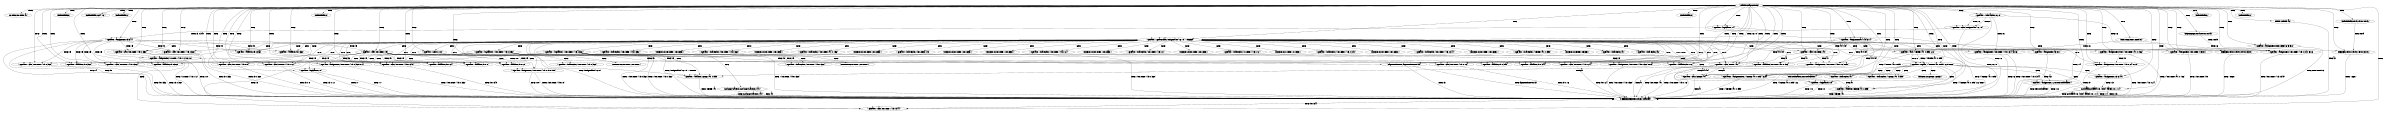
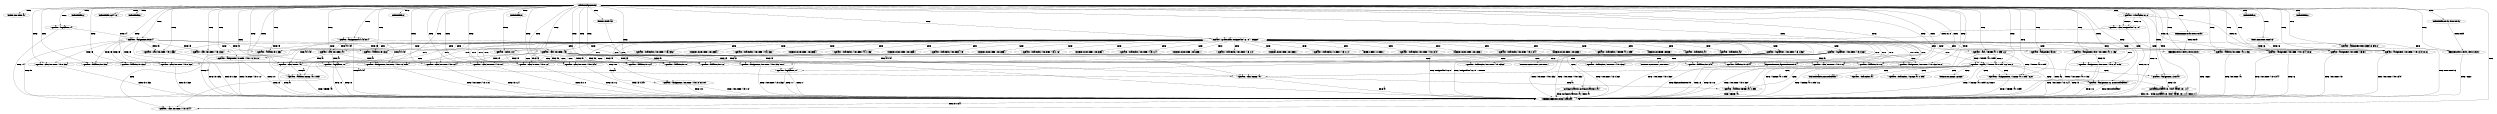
  digraph {
    n1 [label="(METHOD,tftp_connect)"]
-   n2 [label="(DWORD,_QWORD *a1)"]
+   n2 [label="(PARAM,_QWORD *a1)"]
    n3 [label="(PARAM,_BYTE *a2)"]
    n4 [label="(<operator>.assignment,a1[148] = v4)"]
    n5 [label="(<operator>.logicalNot,!v4)"]
    n6 [label="(IDENTIFIER,L,)"]
    n7 [label="(<operator>.assignment,v5 = v4)"]
    n8 [label="(IDENTIFIER,v6,if ( v6 ))"]
    n9 [label="(IDENTIFIER,L,)"]
    n10 [label="(<operator>.greaterThan,(unsigned int)(v6 - 8) > 0xFFB0)"]
    n11 [label="(<operator>.subtraction,v6 - 8)"]
    n12 [label="(RETURN,return result;,return result;)"]
    n13 [label="(IDENTIFIER,result,return result;)"]
    n14 [label="(<operator>.assignment,LODWORD(v6) = 512)"]
    n15 [label="(LODWORD,LODWORD(v6))"]
    n16 [label="(<operator>.cast,(_QWORD *)(v5 + 352))"]
    n17 [label="(<operator>.addition,v5 + 352)"]
    n18 [label="(<operator>.assignment,*(_QWORD *)(v5 + 352) = v7)"]
    n19 [label="(<operator>.cast,(_QWORD *)(v5 + 352))"]
    n20 [label="(<operator>.addition,v5 + 352)"]
    n21 [label="(<operator>.logicalNot,!v7)"]
    n22 [label="(IDENTIFIER,L,)"]
    n23 [label="(<operator>.cast,(_QWORD *)(v5 + 360))"]
    n24 [label="(<operator>.addition,v5 + 360)"]
    n25 [label="(<operator>.assignment,*(_QWORD *)(v5 + 360) = v8)"]
    n26 [label="(<operator>.cast,(_QWORD *)(v5 + 360))"]
    n27 [label="(<operator>.addition,v5 + 360)"]
    n28 [label="(<operator>.logicalNot,!v8)"]
    n29 [label="(IDENTIFIER,L,)"]
    n30 [label="(<operator>.assignment,v9 = *((_DWORD *)a1 + 156))"]
    n31 [label="(<operator>.addition,(_DWORD *)a1 + 156)"]
    n32 [label="(<operator>.cast,(_DWORD *)a1)"]
    n33 [label="(<operator>.assignment,*(_DWORD *)v5 = 0)"]
    n34 [label="(<operator>.cast,(_DWORD *)v5)"]
    n35 [label="(<operator>.assignment,*(_QWORD *)(v5 + 16) = a1)"]
    n36 [label="(<operator>.cast,(_QWORD *)(v5 + 16))"]
    n37 [label="(<operator>.addition,v5 + 16)"]
    n38 [label="(<operator>.assignment,*(_DWORD *)(v5 + 24) = v9)"]
    n39 [label="(<operator>.cast,(_DWORD *)(v5 + 24))"]
    n40 [label="(<operator>.addition,v5 + 24)"]
    n41 [label="(<operator>.cast,(_DWORD *)(v5 + 8))"]
    n42 [label="(<operator>.addition,v5 + 8)"]
    n43 [label="(<operator>.minus,-100)"]
    n44 [label="(<operator>.assignment,*(_WORD *)(v5 + 72) = v10)"]
    n45 [label="(<operator>.cast,(_WORD *)(v5 + 72))"]
    n46 [label="(<operator>.addition,v5 + 72)"]
    n47 [label="(<operator>.assignment,*(_DWORD *)(v5 + 340) = v6)"]
    n48 [label="(<operator>.cast,(_DWORD *)(v5 + 340))"]
    n49 [label="(<operator>.addition,v5 + 340)"]
    n50 [label="(<operator>.assignment,*(_DWORD *)(v5 + 344) = v6)"]
    n51 [label="(<operator>.cast,(_DWORD *)(v5 + 344))"]
    n52 [label="(<operator>.addition,v5 + 344)"]
    n53 [label="(tftp_set_timeouts,tftp_set_timeouts(v5))"]
    n54 [label="(<operator>.equals,(*((_BYTE *)a1 + 895) & 2) == 0)"]
    n55 [label="(<operator>.and,*((_BYTE *)a1 + 895) & 2)"]
    n56 [label="(<operator>.addition,(_BYTE *)a1 + 895)"]
    n57 [label="(<operator>.cast,(_BYTE *)a1)"]
    n58 [label="(<operator>.assignment,v12 = __errno_location())"]
    n59 [label="(<operator>.assignment,v13 = *a1)"]
    n60 [label="(Curl_failf,Curl_failf(v13, \"bind() failed; %s\", v14))"]
    n61 [label="(IDENTIFIER,L,)"]
    n62 [label="(<operators>.assignmentOr,*((_BYTE *)a1 + 895) |= 2u)"]
    n63 [label="(<operator>.addition,(_BYTE *)a1 + 895)"]
    n64 [label="(<operator>.cast,(_BYTE *)a1)"]
    n65 [label="(IDENTIFIER,L,)"]
    n66 [label="(<operator>.assignment,*a2 = 1)"]
    n67 [label="(RETURN,return result;,return result;)"]
    n68 [label="(IDENTIFIER,result,return result;)"]
    n69 [label="(METHOD_RETURN,__int64 __fastcall)"]
    n70 [label="(<operator>.logicalNot,!*(_QWORD *)(v5 + 352))"]
    n71 [label="(<operator>.logicalNot,!*(_QWORD *)(v5 + 360))"]
    n72 [label="(<operator>.assignment,*(_DWORD *)(v5 + 8) = -100)"]
    n73 [label="(Curl_pgrsStartNow,Curl_pgrsStartNow(*a1))"]
    n74 [label="(<operator>.indirection,*(_QWORD *)(v5 + 352))"]
    n75 [label="(UNKNOWN,_QWORD *,_QWORD *)"]
    n76 [label="(<operator>.indirection,*(_QWORD *)(v5 + 360))"]
    n77 [label="(UNKNOWN,_QWORD *,_QWORD *)"]
    n78 [label="(<operator>.indirection,*((_DWORD *)a1 + 156))"]
    n79 [label="(UNKNOWN,_DWORD *,_DWORD *)"]
    n80 [label="(<operator>.indirection,*(_DWORD *)v5)"]
    n81 [label="(UNKNOWN,_DWORD *,_DWORD *)"]
+   n82 [label="(<operator>.indirection,*(_QWORD *)(v5 + 16))"]
    n83 [label="(UNKNOWN,_QWORD *,_QWORD *)"]
    n84 [label="(<operator>.indirection,*(_DWORD *)(v5 + 24))"]
    n85 [label="(UNKNOWN,_DWORD *,_DWORD *)"]
    n86 [label="(<operator>.indirection,*(_DWORD *)(v5 + 8))"]
    n87 [label="(UNKNOWN,_DWORD *,_DWORD *)"]
    n88 [label="(<operator>.indirection,*(_WORD *)(v5 + 72))"]
-   n89 [label="(UNKNOWN,_WORD *,_WORD *)"]
+   n89 [label="(BYTE,_WORD *,_WORD *)"]
    n90 [label="(<operator>.indirection,*(_DWORD *)(v5 + 340))"]
    n91 [label="(UNKNOWN,_DWORD *,_DWORD *)"]
    n92 [label="(<operator>.indirection,*(_DWORD *)(v5 + 344))"]
    n93 [label="(UNKNOWN,_DWORD *,_DWORD *)"]
    n94 [label="(<operator>.indirection,*((_BYTE *)a1 + 895))"]
    n95 [label="(UNKNOWN,_BYTE *,_BYTE *)"]
    n96 [label="(<operator>.indirection,*a1)"]
    n97 [label="(<operator>.indirection,*a2)"]
    n98 [label="(<operator>.cast,(unsigned int)(v6 - 8))"]
    n99 [label="(__errno_location,__errno_location())"]
    n100 [label="(<operator>.indirection,*a1)"]
    n101 [label="(<operator>.indirection,*((_BYTE *)a1 + 895))"]
    n102 [label="(UNKNOWN,_BYTE *,_BYTE *)"]
    n103 [label="(<operator>.indirection,*(_QWORD *)(v5 + 352))"]
    n104 [label="(UNKNOWN,_QWORD *,_QWORD *)"]
    n105 [label="(<operator>.indirection,*(_QWORD *)(v5 + 360))"]
    n106 [label="(UNKNOWN,_QWORD *,_QWORD *)"]
    n1 -> n2 [label="DDG: "]
    n1 -> n3 [label="DDG: "]
    n1 -> n4 [label="DDG: "]
    n1 -> n5 [label="DDG: "]
    n1 -> n6 [label="DDG: "]
    n1 -> n7 [label="DDG: "]
    n1 -> n8 [label="DDG: "]
    n1 -> n9 [label="DDG: "]
    n1 -> n10 [label="DDG: "]
    n1 -> n11 [label="DDG: "]
    n1 -> n12 [label="DDG: "]
    n1 -> n13 [label="DDG: "]
    n1 -> n14 [label="DDG: "]
    n1 -> n15 [label="DDG: "]
    n1 -> n16 [label="DDG: "]
    n1 -> n17 [label="DDG: "]
    n1 -> n18 [label="DDG: "]
    n1 -> n19 [label="DDG: "]
    n1 -> n20 [label="DDG: "]
    n1 -> n21 [label="DDG: "]
    n1 -> n22 [label="DDG: "]
    n1 -> n23 [label="DDG: "]
    n1 -> n24 [label="DDG: "]
    n1 -> n25 [label="DDG: "]
    n1 -> n26 [label="DDG: "]
    n1 -> n27 [label="DDG: "]
    n1 -> n28 [label="DDG: "]
    n1 -> n29 [label="DDG: "]
    n1 -> n30 [label="DDG: "]
    n1 -> n31 [label="DDG: "]
    n1 -> n32 [label="DDG: "]
    n1 -> n33 [label="DDG: "]
    n1 -> n34 [label="DDG: "]
    n1 -> n35 [label="DDG: "]
    n1 -> n36 [label="DDG: "]
    n1 -> n37 [label="DDG: "]
    n1 -> n38 [label="DDG: "]
    n1 -> n39 [label="DDG: "]
    n1 -> n40 [label="DDG: "]
    n1 -> n41 [label="DDG: "]
    n1 -> n42 [label="DDG: "]
    n1 -> n43 [label="DDG: "]
    n1 -> n44 [label="DDG: "]
    n1 -> n45 [label="DDG: "]
    n1 -> n46 [label="DDG: "]
    n1 -> n47 [label="DDG: "]
    n1 -> n48 [label="DDG: "]
    n1 -> n49 [label="DDG: "]
+   n1 -> n50 [label="DDG: "]
    n1 -> n51 [label="DDG: "]
    n1 -> n52 [label="DDG: "]
    n1 -> n53 [label="DDG: "]
    n1 -> n54 [label="DDG: "]
    n1 -> n55 [label="DDG: "]
    n1 -> n56 [label="DDG: "]
    n1 -> n57 [label="DDG: "]
    n1 -> n58 [label="DDG: "]
    n1 -> n59 [label="DDG: "]
    n1 -> n60 [label="DDG: "]
    n1 -> n61 [label="DDG: "]
    n1 -> n62 [label="DDG: "]
    n1 -> n63 [label="DDG: "]
    n1 -> n64 [label="DDG: "]
    n1 -> n65 [label="DDG: "]
    n1 -> n66 [label="DDG: "]
    n1 -> n67 [label="DDG: "]
    n1 -> n68 [label="DDG: "]
    n3 -> n69 [label="DDG: a2"]
    n4 -> n32 [label="DDG: a1[148]"]
    n4 -> n35 [label="DDG: a1[148]"]
    n4 -> n57 [label="DDG: a1[148]"]
    n4 -> n64 [label="DDG: a1[148]"]
    n4 -> n69 [label="DDG: a1[148]"]
-   n5 -> n7 [label="DDG: v5 + 340"]
+   n5 -> n7 [label="DDG: v4"]
    n5 -> n69 [label="DDG: !v4"]
    n7 -> n16 [label="DDG: v5"]
    n7 -> n17 [label="DDG: v5"]
    n7 -> n19 [label="DDG: v5"]
    n7 -> n20 [label="DDG: v5"]
    n7 -> n23 [label="DDG: v5"]
    n7 -> n24 [label="DDG: v5"]
    n7 -> n26 [label="DDG: v5"]
    n7 -> n27 [label="DDG: v5"]
    n7 -> n34 [label="DDG: v5"]
    n7 -> n69 [label="DDG: v4"]
    n7 -> n69 [label="DDG: v5"]
    n10 -> n12 [label="CDG: "]
    n10 -> n16 [label="CDG: "]
    n10 -> n17 [label="CDG: "]
    n10 -> n23 [label="CDG: "]
    n10 -> n24 [label="CDG: "]
    n10 -> n30 [label="CDG: "]
    n10 -> n31 [label="CDG: "]
    n10 -> n32 [label="CDG: "]
    n10 -> n33 [label="CDG: "]
    n10 -> n34 [label="CDG: "]
    n10 -> n35 [label="CDG: "]
    n10 -> n36 [label="LODWORD: "]
    n10 -> n37 [label="CDG: "]
    n10 -> n38 [label="CDG: "]
    n10 -> n39 [label="CDG: "]
    n10 -> n40 [label="CDG: "]
    n10 -> n41 [label="CDG: "]
    n10 -> n42 [label="CDG: "]
    n10 -> n43 [label="CDG: "]
    n10 -> n44 [label="CDG: "]
    n10 -> n45 [label="CDG: "]
    n10 -> n46 [label="CDG: "]
    n10 -> n47 [label="CDG: "]
    n10 -> n48 [label="CDG: "]
    n10 -> n49 [label="CDG: "]
    n10 -> n50 [label="CDG: "]
    n10 -> n51 [label="CDG: "]
    n10 -> n52 [label="CDG: "]
    n10 -> n53 [label="CDG: "]
    n10 -> n54 [label="CDG: "]
    n10 -> n55 [label="CDG: "]
    n10 -> n56 [label="CDG: "]
    n10 -> n57 [label="CDG: "]
    n10 -> n66 [label="CDG: "]
    n10 -> n67 [label="CDG: "]
    n10 -> n69 [label="DDG: (unsigned int)(v6 - 8)"]
    n10 -> n69 [label="DDG: (unsigned int)(v6 - 8) > 0xFFB0"]
    n10 -> n70 [label="CDG: "]
    n10 -> n71 [label="CDG: "]
    n10 -> n72 [label="CDG: "]
    n10 -> n73 [label="CDG: "]
    n10 -> n74 [label="CDG: "]
    n10 -> n75 [label="CDG: "]
    n10 -> n76 [label="CDG: "]
    n10 -> n77 [label="CDG: "]
    n10 -> n78 [label="CDG: "]
    n10 -> n79 [label="CDG: "]
    n10 -> n80 [label="CDG: "]
    n10 -> n81 [label="CDG: "]
+   n10 -> n82 [label="CDG: "]
    n10 -> n83 [label="CDG: "]
    n10 -> n84 [label="CDG: "]
    n10 -> n85 [label="CDG: "]
    n10 -> n86 [label="CDG: "]
    n10 -> n87 [label="CDG: "]
    n10 -> n88 [label="CDG: "]
    n10 -> n89 [label="CDG: "]
    n10 -> n90 [label="CDG: "]
    n10 -> n91 [label="CDG: "]
    n10 -> n92 [label="CDG: "]
    n10 -> n93 [label="CDG: "]
    n10 -> n94 [label="CDG: "]
    n10 -> n95 [label="CDG: "]
    n10 -> n96 [label="CDG: "]
    n10 -> n97 [label="CDG: "]
    n11 -> n47 [label="DDG: v6"]
    n11 -> n50 [label="DDG: v6"]
    n11 -> n69 [label="DDG: v6"]
    n11 -> n98 [label="DDG: v6"]
    n11 -> n98 [label="DDG: 8"]
    n12 -> n69 [label="DDG: <RET>"]
    n13 -> n12 [label="DDG: result"]
    n14 -> n69 [label="DDG: LODWORD(v6)"]
    n15 -> n47 [label="DDG: v6"]
    n15 -> n50 [label="DDG: v6"]
    n16 -> n69 [label="DDG: v5 + 352"]
    n18 -> n69 [label="DDG: *(_QWORD *)(v5 + 352)"]
    n19 -> n69 [label="DDG: v5 + 352"]
    n21 -> n69 [label="DDG: v7"]
    n21 -> n69 [label="DDG: !v7"]
    n23 -> n69 [label="DDG: v5 + 360"]
    n25 -> n69 [label="DDG: *(_QWORD *)(v5 + 360)"]
    n26 -> n69 [label="DDG: v5 + 360"]
    n28 -> n69 [label="DDG: !v8"]
    n28 -> n69 [label="DDG: v8"]
    n30 -> n38 [label="DDG: v9"]
    n30 -> n69 [label="DDG: *((_DWORD *)a1 + 156)"]
    n31 -> n69 [label="DDG: (_DWORD *)a1"]
-   n32 -> n31 [label="DDG: a1"]
+   n32 -> n28 [label="DDG: a1"]
    n32 -> n35 [label="DDG: a1"]
    n32 -> n57 [label="DDG: a1"]
    n33 -> n69 [label="DDG: *(_DWORD *)v5"]
    n34 -> n36 [label="DDG: v5"]
    n34 -> n37 [label="DDG: v5"]
    n34 -> n39 [label="DDG: v5"]
    n34 -> n40 [label="DDG: v5"]
    n34 -> n41 [label="DDG: v5"]
    n34 -> n42 [label="DDG: v5"]
    n34 -> n45 [label="DDG: v5"]
    n34 -> n46 [label="DDG: v5"]
    n34 -> n48 [label="DDG: v5"]
    n34 -> n49 [label="DDG: v5"]
    n34 -> n51 [label="DDG: v5"]
    n34 -> n52 [label="DDG: v5"]
    n34 -> n53 [label="DDG: v5"]
    n35 -> n69 [label="DDG: *(_QWORD *)(v5 + 16)"]
    n36 -> n69 [label="DDG: v5 + 16"]
    n38 -> n69 [label="DDG: *(_DWORD *)(v5 + 24)"]
    n38 -> n69 [label="DDG: v9"]
    n39 -> n69 [label="DDG: v5 + 24"]
    n41 -> n69 [label="DDG: v5 + 8"]
    n43 -> n72 [label="DDG: 100"]
    n44 -> n69 [label="DDG: *(_WORD *)(v5 + 72)"]
    n44 -> n69 [label="DDG: v10"]
    n45 -> n69 [label="DDG: v5 + 72"]
    n47 -> n69 [label="DDG: *(_DWORD *)(v5 + 340)"]
    n48 -> n69 [label="DDG: v5 + 340"]
    n50 -> n69 [label="DDG: *(_DWORD *)(v5 + 344)"]
    n50 -> n69 [label="DDG: v6"]
    n53 -> n69 [label="DDG: v5"]
    n53 -> n69 [label="DDG: tftp_set_timeouts(v5)"]
    n54 -> n58 [label="CDG: "]
    n54 -> n59 [label="CDG: "]
    n54 -> n60 [label="CDG: "]
    n54 -> n62 [label="CDG: "]
    n54 -> n63 [label="CDG: "]
    n54 -> n64 [label="CDG: "]
    n54 -> n69 [label="DDG: (*((_BYTE *)a1 + 895) & 2) == 0"]
    n54 -> n69 [label="DDG: *((_BYTE *)a1 + 895) & 2"]
    n54 -> n99 [label="CDG: "]
    n54 -> n100 [label="CDG: "]
    n54 -> n101 [label="CDG: "]
    n54 -> n102 [label="CDG: "]
    n55 -> n54 [label="DDG: *((_BYTE *)a1 + 895)"]
    n55 -> n54 [label="DDG: 2"]
    n55 -> n62 [label="DDG: *((_BYTE *)a1 + 895)"]
    n55 -> n69 [label="DDG: *((_BYTE *)a1 + 895)"]
    n56 -> n69 [label="DDG: (_BYTE *)a1"]
    n57 -> n56 [label="DDG: a1"]
    n57 -> n64 [label="DDG: a1"]
    n57 -> n69 [label="DDG: a1"]
    n58 -> n69 [label="DDG: __errno_location()"]
    n58 -> n69 [label="DDG: v12"]
    n59 -> n60 [label="DDG: v13"]
    n60 -> n69 [label="DDG: v13"]
    n60 -> n69 [label="DDG: Curl_failf(v13, \"bind() failed; %s\", v14)"]
    n60 -> n69 [label="DDG: v14"]
    n62 -> n69 [label="DDG: *((_BYTE *)a1 + 895)"]
    n63 -> n69 [label="DDG: (_BYTE *)a1"]
    n64 -> n63 [label="DDG: a1"]
    n64 -> n69 [label="DDG: a1"]
    n66 -> n69 [label="DDG: *a2"]
    n67 -> n69 [label="DDG: <RET>"]
    n68 -> n67 [label="DDG: result"]
    n69 -> n51 [label="DDG: v5 + 344"]
    n70 -> n18 [label="CDG: "]
    n70 -> n19 [label="CDG: "]
    n70 -> n20 [label="CDG: "]
    n70 -> n21 [label="CDG: "]
    n70 -> n69 [label="DDG: *(_QWORD *)(v5 + 352)"]
    n70 -> n69 [label="DDG: !*(_QWORD *)(v5 + 352)"]
    n70 -> n103 [label="CDG: "]
    n70 -> n104 [label="CDG: "]
    n71 -> n25 [label="CDG: "]
    n71 -> n26 [label="CDG: "]
    n71 -> n27 [label="CDG: "]
    n71 -> n28 [label="CDG: "]
    n71 -> n69 [label="DDG: *(_QWORD *)(v5 + 360)"]
    n71 -> n69 [label="DDG: !*(_QWORD *)(v5 + 360)"]
    n71 -> n105 [label="CDG: "]
    n71 -> n106 [label="CDG: "]
    n72 -> n69 [label="DDG: *(_DWORD *)(v5 + 8)"]
    n72 -> n69 [label="DDG: -100"]
    n73 -> n69 [label="DDG: Curl_pgrsStartNow(*a1)"]
    n73 -> n69 [label="DDG: *a1"]
    n98 -> n10 [label="DDG: v6 - 8"]
    n98 -> n69 [label="DDG: v6 - 8"]
  }
